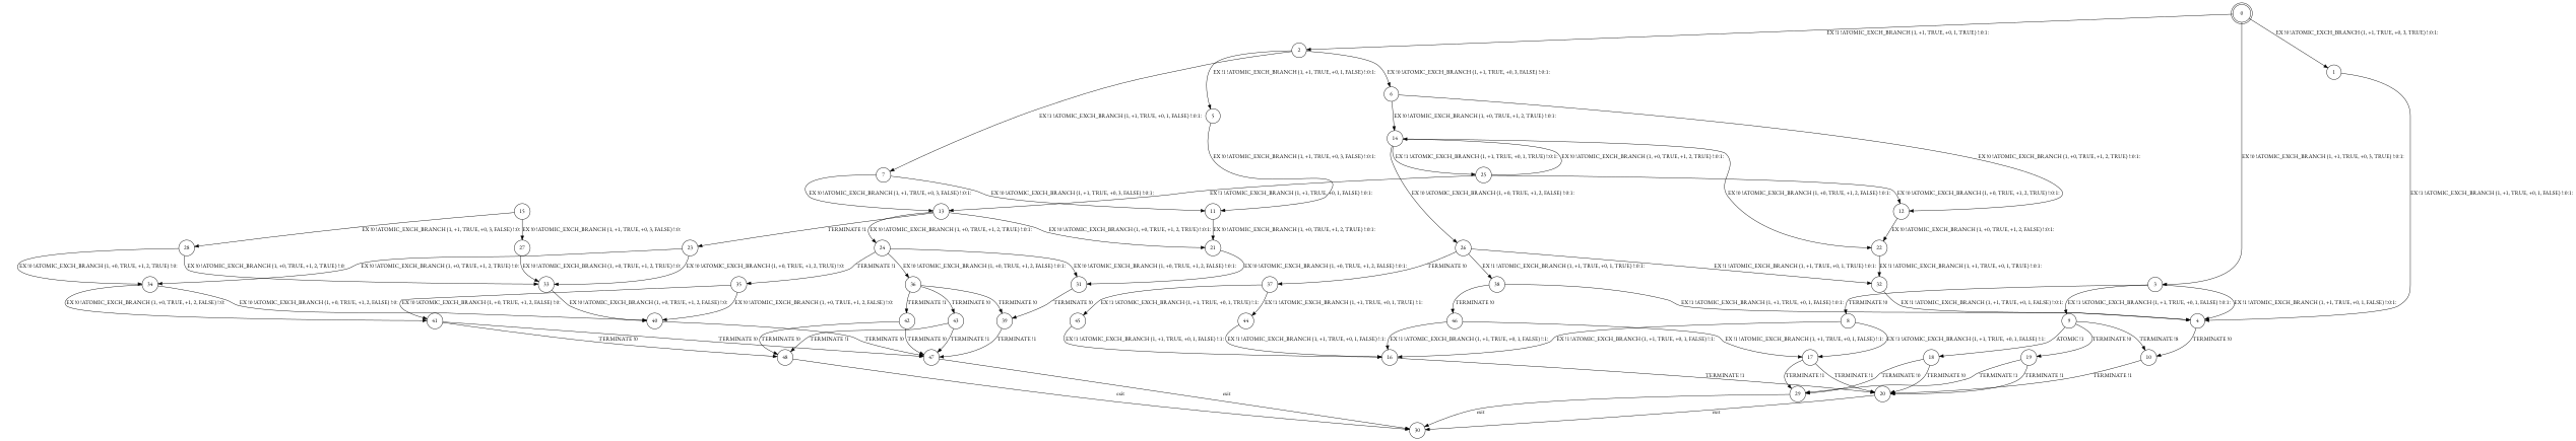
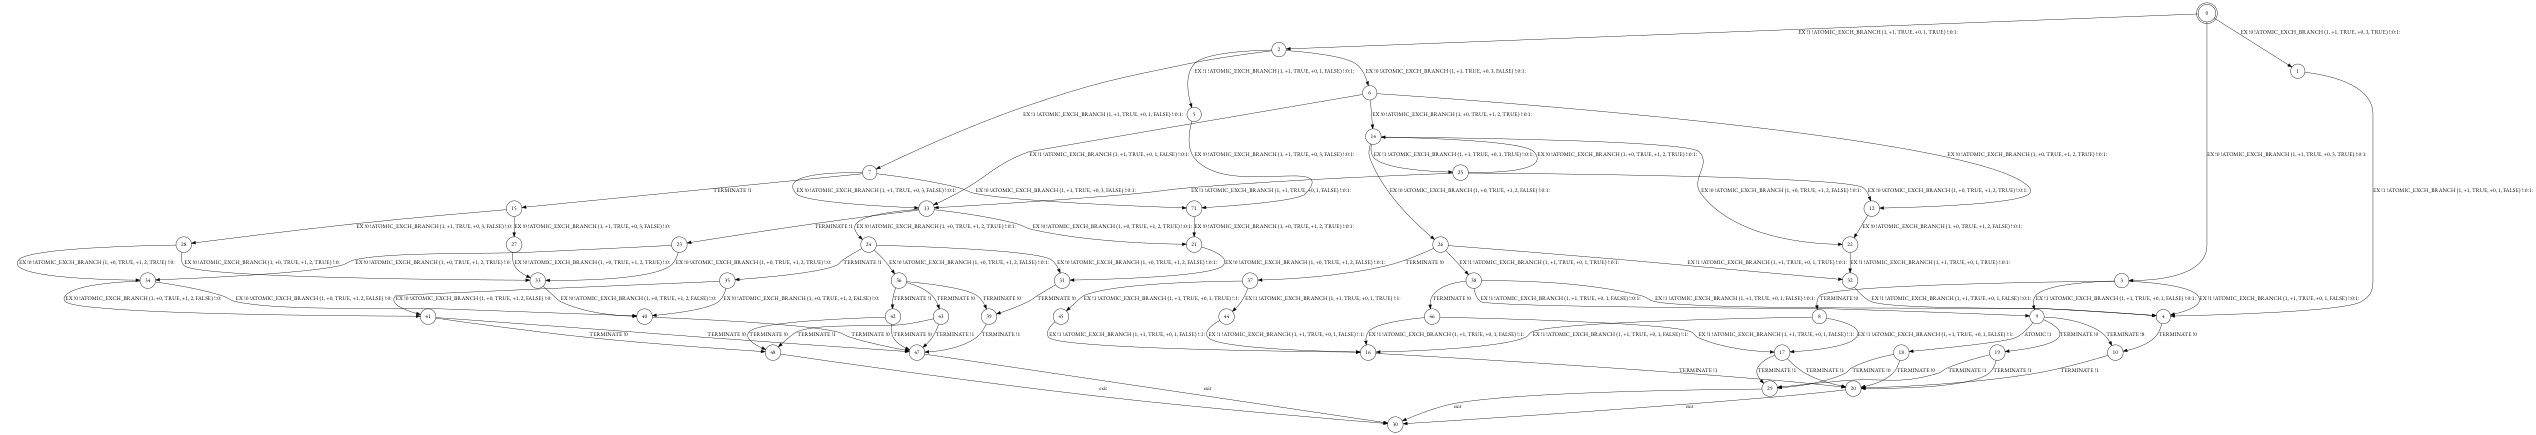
  digraph {
    fontname="EB Garamond"
    node [fontname="EB Garamond" shape=circle]
    edge [fontname="EB Garamond"]
    0 [peripheries=2]
    1
    2
    3
    4
    5
    6
    7
    8
    9
    10
-   11
+   11 [label=71]
    12
    13
    14
    15
    16
    17
    18
    19
    20
    21
    22
    23
    24
    25
    26
    27
    28
    29
    30
    31
    32
    33
    34
    35
    36
    37
    38
    39
    40
    41
    42
    43
    44
    45
    46
    47
    48
    0 -> 1 [label="EX !0 !ATOMIC_EXCH_BRANCH (1, +1, TRUE, +0, 3, TRUE) !:0:1:"]
    0 -> 2 [label="EX !1 !ATOMIC_EXCH_BRANCH (1, +1, TRUE, +0, 1, TRUE) !:0:1:"]
    0 -> 3 [label="EX !0 !ATOMIC_EXCH_BRANCH (1, +1, TRUE, +0, 3, TRUE) !:0:1:"]
    1 -> 4 [label="EX !1 !ATOMIC_EXCH_BRANCH (1, +1, TRUE, +0, 1, FALSE) !:0:1:"]
    2 -> 5 [label="EX !1 !ATOMIC_EXCH_BRANCH (1, +1, TRUE, +0, 1, FALSE) !:0:1:"]
    2 -> 6 [label="EX !0 !ATOMIC_EXCH_BRANCH (1, +1, TRUE, +0, 3, FALSE) !:0:1:"]
    2 -> 7 [label="EX !1 !ATOMIC_EXCH_BRANCH (1, +1, TRUE, +0, 1, FALSE) !:0:1:"]
    3 -> 4 [label="EX !1 !ATOMIC_EXCH_BRANCH (1, +1, TRUE, +0, 1, FALSE) !:0:1:"]
    3 -> 8 [label="TERMINATE !0"]
    3 -> 9 [label="EX !1 !ATOMIC_EXCH_BRANCH (1, +1, TRUE, +0, 1, FALSE) !:0:1:"]
    4 -> 10 [label="TERMINATE !0"]
    5 -> 11 [label="EX !0 !ATOMIC_EXCH_BRANCH (1, +1, TRUE, +0, 3, FALSE) !:0:1:"]
    6 -> 12 [label="EX !0 !ATOMIC_EXCH_BRANCH (1, +0, TRUE, +1, 2, TRUE) !:0:1:"]
+   6 -> 13 [label="EX !1 !ATOMIC_EXCH_BRANCH (1, +1, TRUE, +0, 1, FALSE) !:0:1:"]
    6 -> 14 [label="EX !0 !ATOMIC_EXCH_BRANCH (1, +0, TRUE, +1, 2, TRUE) !:0:1:"]
    7 -> 11 [label="EX !0 !ATOMIC_EXCH_BRANCH (1, +1, TRUE, +0, 3, FALSE) !:0:1:"]
    7 -> 13 [label="EX !0 !ATOMIC_EXCH_BRANCH (1, +1, TRUE, +0, 3, FALSE) !:0:1:"]
+   7 -> 15 [label="TERMINATE !1"]
    8 -> 16 [label="EX !1 !ATOMIC_EXCH_BRANCH (1, +1, TRUE, +0, 1, FALSE) !:1:"]
    8 -> 17 [label="EX !1 !ATOMIC_EXCH_BRANCH (1, +1, TRUE, +0, 1, FALSE) !:1:"]
    9 -> 10 [label="TERMINATE !8"]
    9 -> 18 [label="ATOMIC !1"]
    9 -> 19 [label="TERMINATE !0"]
    10 -> 20 [label="TERMINATE !1"]
    11 -> 21 [label="EX !0 !ATOMIC_EXCH_BRANCH (1, +0, TRUE, +1, 2, TRUE) !:0:1:"]
    12 -> 22 [label="EX !0 !ATOMIC_EXCH_BRANCH (1, +0, TRUE, +1, 2, FALSE) !:0:1:"]
    13 -> 21 [label="EX !0 !ATOMIC_EXCH_BRANCH (1, +0, TRUE, +1, 2, TRUE) !:0:1:"]
    13 -> 23 [label="TERMINATE !1"]
    13 -> 24 [label="EX !0 !ATOMIC_EXCH_BRANCH (1, +0, TRUE, +1, 2, TRUE) !:0:1:"]
    14 -> 22 [label="EX !0 !ATOMIC_EXCH_BRANCH (1, +0, TRUE, +1, 2, FALSE) !:0:1:"]
    14 -> 25 [label="EX !1 !ATOMIC_EXCH_BRANCH (1, +1, TRUE, +0, 1, TRUE) !:0:1:"]
    14 -> 26 [label="EX !0 !ATOMIC_EXCH_BRANCH (1, +0, TRUE, +1, 2, FALSE) !:0:1:"]
    15 -> 27 [label="EX !0 !ATOMIC_EXCH_BRANCH (1, +1, TRUE, +0, 3, FALSE) !:0:"]
    15 -> 28 [label="EX !0 !ATOMIC_EXCH_BRANCH (1, +1, TRUE, +0, 3, FALSE) !:0:"]
    16 -> 20 [label="TERMINATE !1"]
    17 -> 20 [label="TERMINATE !1"]
    17 -> 29 [label="TERMINATE !1"]
    18 -> 20 [label="TERMINATE !0"]
    18 -> 29 [label="TERMINATE !0"]
    19 -> 20 [label="TERMINATE !1"]
    19 -> 29 [label="TERMINATE !1"]
    20 -> 30 [label=exit]
    21 -> 31 [label="EX !0 !ATOMIC_EXCH_BRANCH (1, +0, TRUE, +1, 2, FALSE) !:0:1:"]
    22 -> 32 [label="EX !1 !ATOMIC_EXCH_BRANCH (1, +1, TRUE, +0, 1, TRUE) !:0:1:"]
    23 -> 33 [label="EX !0 !ATOMIC_EXCH_BRANCH (1, +0, TRUE, +1, 2, TRUE) !:0:"]
    23 -> 34 [label="EX !0 !ATOMIC_EXCH_BRANCH (1, +0, TRUE, +1, 2, TRUE) !:0:"]
    24 -> 31 [label="EX !0 !ATOMIC_EXCH_BRANCH (1, +0, TRUE, +1, 2, FALSE) !:0:1:"]
    24 -> 35 [label="TERMINATE !1"]
    24 -> 36 [label="EX !0 !ATOMIC_EXCH_BRANCH (1, +0, TRUE, +1, 2, FALSE) !:0:1:"]
    25 -> 12 [label="EX !0 !ATOMIC_EXCH_BRANCH (1, +0, TRUE, +1, 2, TRUE) !:0:1:"]
    25 -> 13 [label="EX !1 !ATOMIC_EXCH_BRANCH (1, +1, TRUE, +0, 1, FALSE) !:0:1:"]
    25 -> 14 [label="EX !0 !ATOMIC_EXCH_BRANCH (1, +0, TRUE, +1, 2, TRUE) !:0:1:"]
    26 -> 32 [label="EX !1 !ATOMIC_EXCH_BRANCH (1, +1, TRUE, +0, 1, TRUE) !:0:1:"]
    26 -> 37 [label="TERMINATE !0"]
    26 -> 38 [label="EX !1 !ATOMIC_EXCH_BRANCH (1, +1, TRUE, +0, 1, TRUE) !:0:1:"]
    27 -> 33 [label="EX !0 !ATOMIC_EXCH_BRANCH (1, +0, TRUE, +1, 2, TRUE) !:0:"]
    28 -> 33 [label="EX !0 !ATOMIC_EXCH_BRANCH (1, +0, TRUE, +1, 2, TRUE) !:0:"]
    28 -> 34 [label="EX !0 !ATOMIC_EXCH_BRANCH (1, +0, TRUE, +1, 2, TRUE) !:0:"]
    29 -> 30 [label=exit]
    31 -> 39 [label="TERMINATE !0"]
    32 -> 4 [label="EX !1 !ATOMIC_EXCH_BRANCH (1, +1, TRUE, +0, 1, FALSE) !:0:1:"]
    33 -> 40 [label="EX !0 !ATOMIC_EXCH_BRANCH (1, +0, TRUE, +1, 2, FALSE) !:0:"]
    34 -> 40 [label="EX !0 !ATOMIC_EXCH_BRANCH (1, +0, TRUE, +1, 2, FALSE) !:0:"]
    34 -> 41 [label="EX !0 !ATOMIC_EXCH_BRANCH (1, +0, TRUE, +1, 2, FALSE) !:0:"]
    35 -> 40 [label="EX !0 !ATOMIC_EXCH_BRANCH (1, +0, TRUE, +1, 2, FALSE) !:0:"]
    35 -> 41 [label="EX !0 !ATOMIC_EXCH_BRANCH (1, +0, TRUE, +1, 2, FALSE) !:0:"]
    36 -> 39 [label="TERMINATE !0"]
    36 -> 42 [label="TERMINATE !1"]
    36 -> 43 [label="TERMINATE !0"]
    37 -> 44 [label="EX !1 !ATOMIC_EXCH_BRANCH (1, +1, TRUE, +0, 1, TRUE) !:1:"]
    37 -> 45 [label="EX !1 !ATOMIC_EXCH_BRANCH (1, +1, TRUE, +0, 1, TRUE) !:1:"]
    38 -> 4 [label="EX !1 !ATOMIC_EXCH_BRANCH (1, +1, TRUE, +0, 1, FALSE) !:0:1:"]
+   38 -> 9 [label="EX !1 !ATOMIC_EXCH_BRANCH (1, +1, TRUE, +0, 1, FALSE) !:0:1:"]
    38 -> 46 [label="TERMINATE !0"]
    39 -> 47 [label="TERMINATE !1"]
    40 -> 47 [label="TERMINATE !0"]
    41 -> 47 [label="TERMINATE !0"]
    41 -> 48 [label="TERMINATE !0"]
    42 -> 47 [label="TERMINATE !0"]
    42 -> 48 [label="TERMINATE !0"]
    43 -> 47 [label="TERMINATE !1"]
    43 -> 48 [label="TERMINATE !1"]
    44 -> 16 [label="EX !1 !ATOMIC_EXCH_BRANCH (1, +1, TRUE, +0, 1, FALSE) !:1:"]
    45 -> 16 [label="EX !1 !ATOMIC_EXCH_BRANCH (1, +1, TRUE, +0, 1, FALSE) !:1:"]
    46 -> 16 [label="EX !1 !ATOMIC_EXCH_BRANCH (1, +1, TRUE, +0, 1, FALSE) !:1:"]
    46 -> 17 [label="EX !1 !ATOMIC_EXCH_BRANCH (1, +1, TRUE, +0, 1, FALSE) !:1:"]
    47 -> 30 [label=exit]
    48 -> 30 [label=exit]
  }
